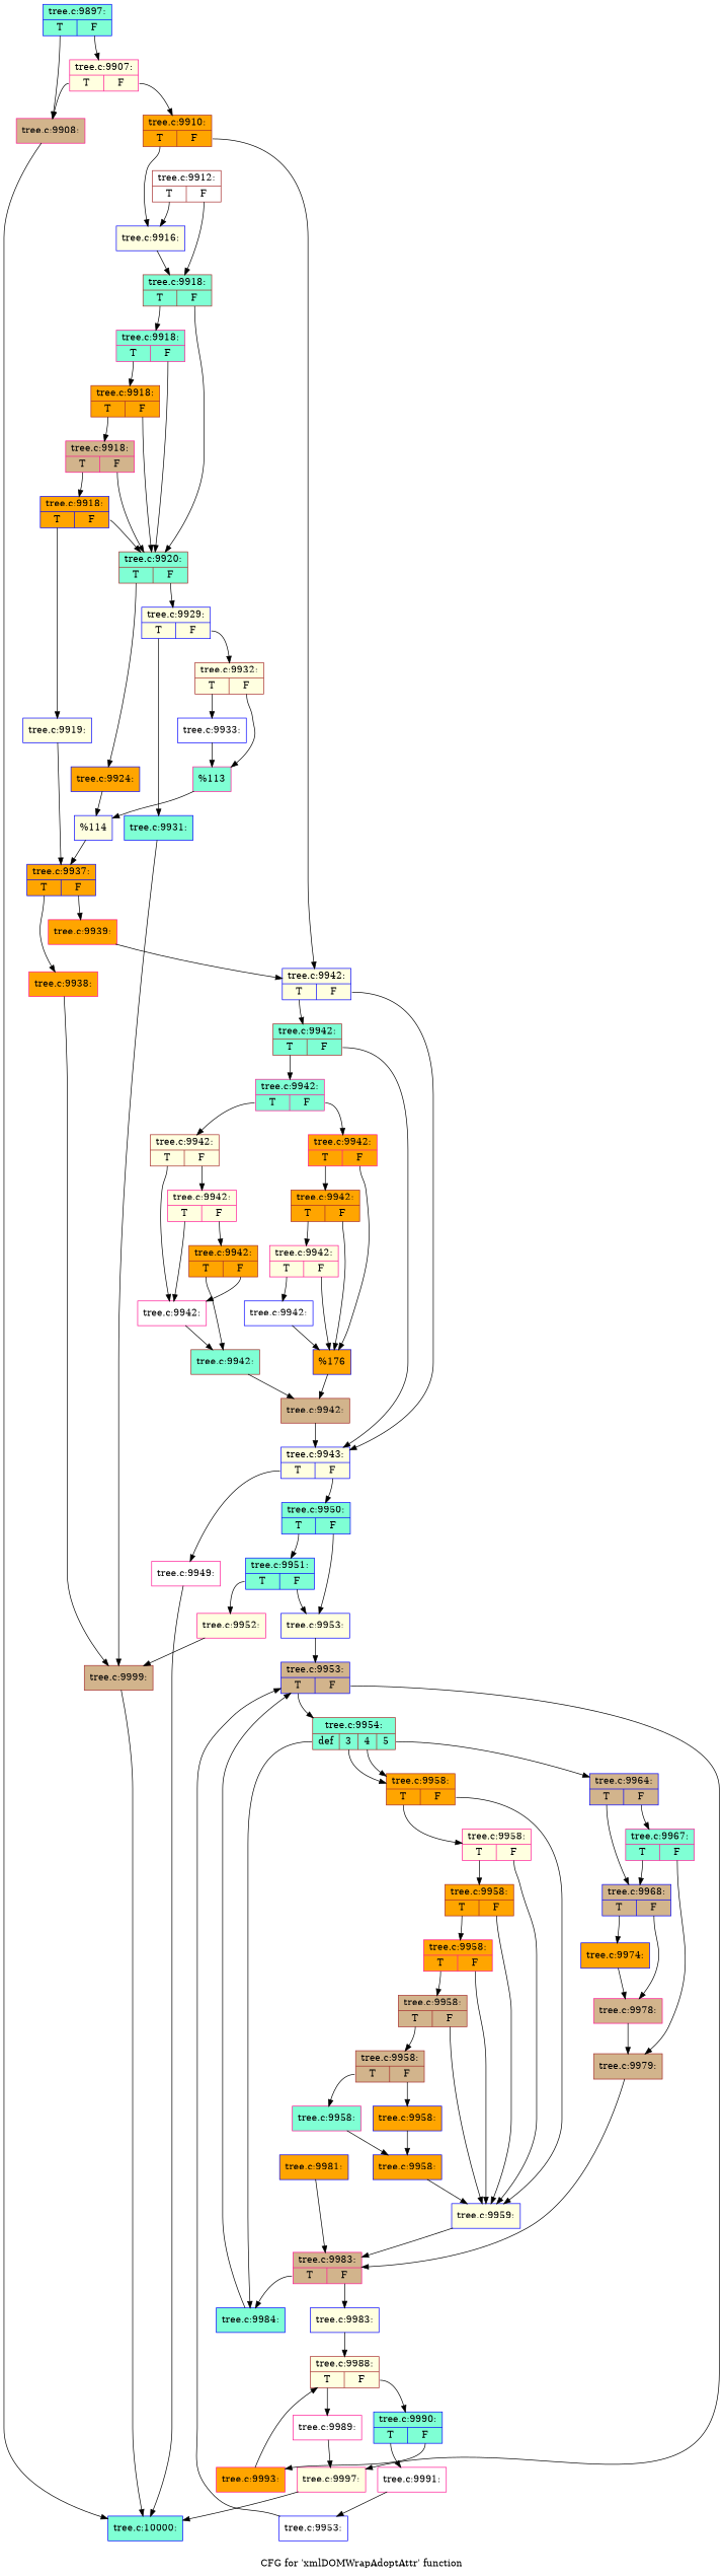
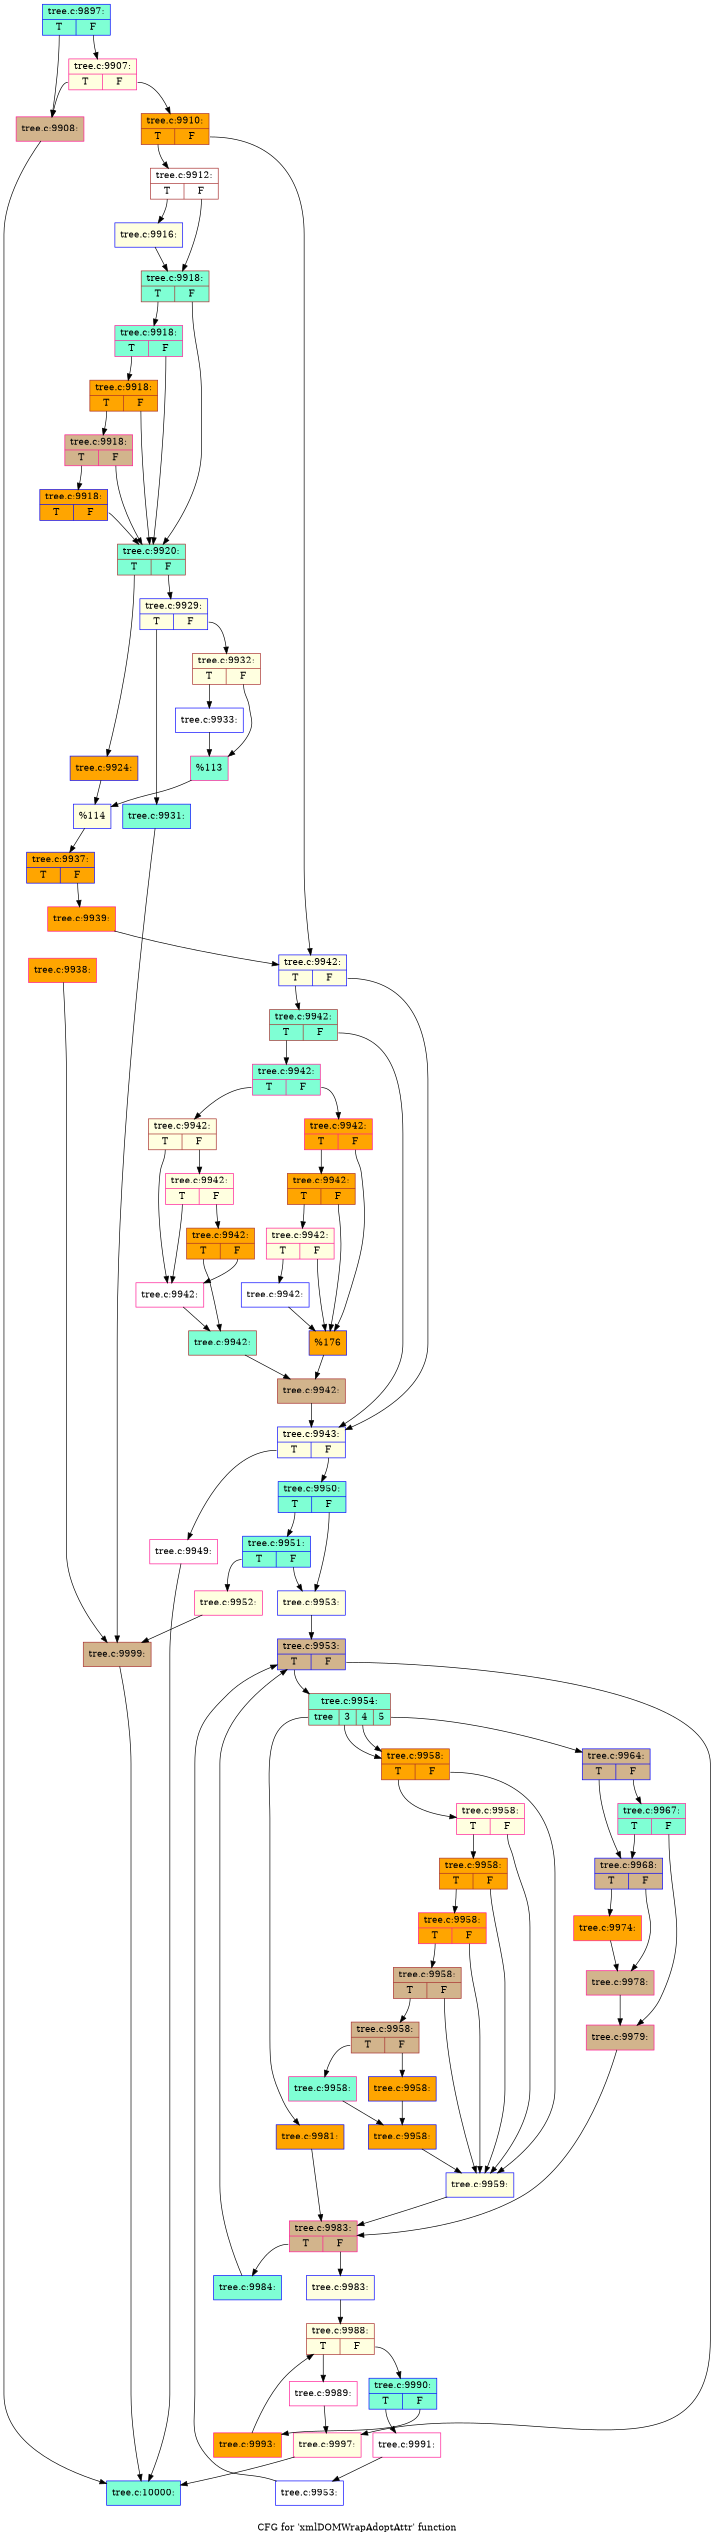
  digraph {
    label="CFG for 'xmlDOMWrapAdoptAttr' function"
    node [color=blue fillcolor=orange shape=record style=filled]
    edge [tailport=s0]
    n1 [fillcolor=aquamarine label="{tree.c:9897:|{<s0>T|<s1>F}}"]
    n2 [color=deeppink fillcolor=tan label="{tree.c:9908:}"]
    n3 [color=deeppink fillcolor=lightyellow label="{tree.c:9907:|{<s0>T|<s1>F}}"]
    n4 [fillcolor=aquamarine label="{tree.c:10000:}"]
    n5 [color=brown label="{tree.c:9910:|{<s0>T|<s1>F}}"]
    n6 [color=brown fillcolor=white label="{tree.c:9912:|{<s0>T|<s1>F}}"]
    n7 [fillcolor=lightyellow label="{tree.c:9942:|{<s0>T|<s1>F}}"]
    n8 [fillcolor=lightyellow label="{tree.c:9916:}"]
    n9 [color=brown fillcolor=aquamarine label="{tree.c:9918:|{<s0>T|<s1>F}}"]
    n10 [color=brown fillcolor=aquamarine label="{tree.c:9942:|{<s0>T|<s1>F}}"]
    n11 [fillcolor=lightyellow label="{tree.c:9943:|{<s0>T|<s1>F}}"]
    n12 [color=deeppink fillcolor=aquamarine label="{tree.c:9918:|{<s0>T|<s1>F}}"]
    n13 [color=brown fillcolor=aquamarine label="{tree.c:9920:|{<s0>T|<s1>F}}"]
    n14 [color=deeppink fillcolor=aquamarine label="{tree.c:9942:|{<s0>T|<s1>F}}"]
    n15 [color=deeppink fillcolor=white label="{tree.c:9949:}"]
    n16 [fillcolor=aquamarine label="{tree.c:9950:|{<s0>T|<s1>F}}"]
    n17 [color=brown label="{tree.c:9918:|{<s0>T|<s1>F}}"]
    n18 [label="{tree.c:9924:}"]
    n19 [fillcolor=lightyellow label="{tree.c:9929:|{<s0>T|<s1>F}}"]
    n20 [color=deeppink fillcolor=tan label="{tree.c:9918:|{<s0>T|<s1>F}}"]
    n21 [fillcolor=lightyellow label="{%114}"]
    n22 [fillcolor=aquamarine label="{tree.c:9931:}"]
    n23 [color=brown fillcolor=lightyellow label="{tree.c:9932:|{<s0>T|<s1>F}}"]
    n24 [label="{tree.c:9918:|{<s0>T|<s1>F}}"]
-   n25 [fillcolor=lightyellow label="{tree.c:9919:}"]
    n26 [label="{tree.c:9937:|{<s0>T|<s1>F}}"]
    n27 [color=deeppink label="{tree.c:9938:}"]
    n28 [color=deeppink label="{tree.c:9939:}"]
    n29 [color=brown fillcolor=tan label="{tree.c:9999:}"]
    n30 [fillcolor=white label="{tree.c:9933:}"]
    n31 [color=deeppink fillcolor=aquamarine label="{%113}"]
    n32 [color=brown fillcolor=lightyellow label="{tree.c:9942:|{<s0>T|<s1>F}}"]
    n33 [color=deeppink label="{tree.c:9942:|{<s0>T|<s1>F}}"]
    n34 [fillcolor=aquamarine label="{tree.c:9951:|{<s0>T|<s1>F}}"]
    n35 [fillcolor=lightyellow label="{tree.c:9953:}"]
    n36 [color=deeppink fillcolor=white label="{tree.c:9942:}"]
    n37 [color=deeppink fillcolor=lightyellow label="{tree.c:9942:|{<s0>T|<s1>F}}"]
    n38 [color=brown label="{tree.c:9942:|{<s0>T|<s1>F}}"]
    n39 [label="{%176}"]
    n40 [color=brown fillcolor=aquamarine label="{tree.c:9942:}"]
    n41 [color=brown label="{tree.c:9942:|{<s0>T|<s1>F}}"]
    n42 [color=deeppink fillcolor=lightyellow label="{tree.c:9942:|{<s0>T|<s1>F}}"]
    n43 [color=brown fillcolor=tan label="{tree.c:9942:}"]
    n44 [fillcolor=white label="{tree.c:9942:}"]
    n45 [color=deeppink fillcolor=lightyellow label="{tree.c:9952:}"]
    n46 [fillcolor=tan label="{tree.c:9953:|{<s0>T|<s1>F}}"]
-   n47 [color=brown fillcolor=aquamarine label="{tree.c:9954:|{<s0>def|<s1>3|<s2>4|<s3>5}}"]
+   n47 [color=brown fillcolor=aquamarine label="{tree.c:9954:|{<s0>tree|<s1>3|<s2>4|<s3>5}}"]
    n48 [color=deeppink fillcolor=lightyellow label="{tree.c:9997:}"]
    n49 [label="{tree.c:9981:}"]
    n50 [color=brown label="{tree.c:9958:|{<s0>T|<s1>F}}"]
    n51 [fillcolor=tan label="{tree.c:9964:|{<s0>T|<s1>F}}"]
    n52 [color=deeppink fillcolor=tan label="{tree.c:9983:|{<s0>T|<s1>F}}"]
    n53 [color=deeppink fillcolor=lightyellow label="{tree.c:9958:|{<s0>T|<s1>F}}"]
    n54 [fillcolor=lightyellow label="{tree.c:9959:}"]
    n55 [fillcolor=tan label="{tree.c:9968:|{<s0>T|<s1>F}}"]
    n56 [color=deeppink fillcolor=aquamarine label="{tree.c:9967:|{<s0>T|<s1>F}}"]
    n57 [fillcolor=aquamarine label="{tree.c:9984:}"]
    n58 [fillcolor=lightyellow label="{tree.c:9983:}"]
    n59 [color=brown label="{tree.c:9958:|{<s0>T|<s1>F}}"]
-   n60 [label="{tree.c:9974:}"]
+   n60 [color=deeppink label="{tree.c:9974:}"]
    n61 [color=deeppink fillcolor=tan label="{tree.c:9978:}"]
-   n62 [color=brown fillcolor=tan label="{tree.c:9979:}"]
+   n62 [color=deeppink fillcolor=tan label="{tree.c:9979:}"]
    n63 [color=deeppink label="{tree.c:9958:|{<s0>T|<s1>F}}"]
    n64 [color=brown fillcolor=tan label="{tree.c:9958:|{<s0>T|<s1>F}}"]
    n65 [color=brown fillcolor=tan label="{tree.c:9958:|{<s0>T|<s1>F}}"]
    n66 [color=deeppink fillcolor=aquamarine label="{tree.c:9958:}"]
    n67 [label="{tree.c:9958:}"]
    n68 [label="{tree.c:9958:}"]
    n69 [color=brown fillcolor=lightyellow label="{tree.c:9988:|{<s0>T|<s1>F}}"]
    n70 [color=deeppink fillcolor=white label="{tree.c:9989:}"]
    n71 [fillcolor=aquamarine label="{tree.c:9990:|{<s0>T|<s1>F}}"]
    n72 [color=deeppink fillcolor=white label="{tree.c:9991:}"]
    n73 [color=deeppink label="{tree.c:9993:}"]
    n74 [fillcolor=white label="{tree.c:9953:}"]
    n1 -> n2
    n1 -> n3 [tailport=s1]
    n2 -> n4
    n3 -> n2
    n3 -> n5 [tailport=s1]
-   n5 -> n8
+   n5 -> n6
    n5 -> n7 [tailport=s1]
    n6 -> n8
    n6 -> n9 [tailport=s1]
    n7 -> n10
    n7 -> n11 [tailport=s1]
    n8 -> n9
    n9 -> n12
    n9 -> n13 [tailport=s1]
    n10 -> n11 [tailport=s1]
    n10 -> n14
    n11 -> n15
    n11 -> n16 [tailport=s1]
    n12 -> n13 [tailport=s1]
    n12 -> n17
    n13 -> n18
    n13 -> n19 [tailport=s1]
    n14 -> n32
    n14 -> n33 [tailport=s1]
    n15 -> n4
    n16 -> n34
    n16 -> n35 [tailport=s1]
    n17 -> n13 [tailport=s1]
    n17 -> n20
    n18 -> n21
    n19 -> n22
    n19 -> n23 [tailport=s1]
    n20 -> n13 [tailport=s1]
    n20 -> n24
    n21 -> n26
    n22 -> n29
    n23 -> n30
    n23 -> n31 [tailport=s1]
    n24 -> n13 [tailport=s1]
-   n24 -> n25
-   n25 -> n26
-   n26 -> n27
    n26 -> n28 [tailport=s1]
    n27 -> n29
    n28 -> n7
    n29 -> n4
    n30 -> n31
    n31 -> n21
    n32 -> n36
    n32 -> n37 [tailport=s1]
    n33 -> n38
    n33 -> n39 [tailport=s1]
    n34 -> n35 [tailport=s1]
    n34 -> n45
    n35 -> n46
    n36 -> n40
    n37 -> n36
    n37 -> n41 [tailport=s1]
    n38 -> n39 [tailport=s1]
    n38 -> n42
    n39 -> n43
    n40 -> n43
    n41 -> n36 [tailport=s1]
    n41 -> n40
    n42 -> n39 [tailport=s1]
    n42 -> n44
    n43 -> n11
    n44 -> n39
    n45 -> n29
    n46 -> n47
    n46 -> n48 [tailport=s1]
-   n47 -> n57
+   n47 -> n49
    n47 -> n50 [tailport=s1]
    n47 -> n50 [tailport=s2]
    n47 -> n51 [tailport=s3]
    n48 -> n4
    n49 -> n52
    n50 -> n53
    n50 -> n54 [tailport=s1]
    n51 -> n55
    n51 -> n56 [tailport=s1]
    n52 -> n57
    n52 -> n58 [tailport=s1]
    n53 -> n54 [tailport=s1]
    n53 -> n59
    n54 -> n52
    n55 -> n60
    n55 -> n61 [tailport=s1]
    n56 -> n55
    n56 -> n62 [tailport=s1]
    n57 -> n46
    n58 -> n69
    n59 -> n54 [tailport=s1]
    n59 -> n63
    n60 -> n61
    n61 -> n62
    n62 -> n52
    n63 -> n54 [tailport=s1]
    n63 -> n64
    n64 -> n54 [tailport=s1]
    n64 -> n65
    n65 -> n66
    n65 -> n67 [tailport=s1]
    n66 -> n68
    n67 -> n68
    n68 -> n54
    n69 -> n70
    n69 -> n71 [tailport=s1]
    n70 -> n48
    n71 -> n72
    n71 -> n73 [tailport=s1]
    n72 -> n74
    n73 -> n69
    n74 -> n46
  }
